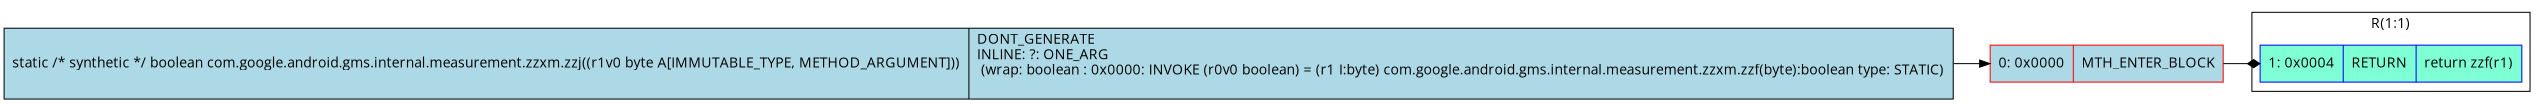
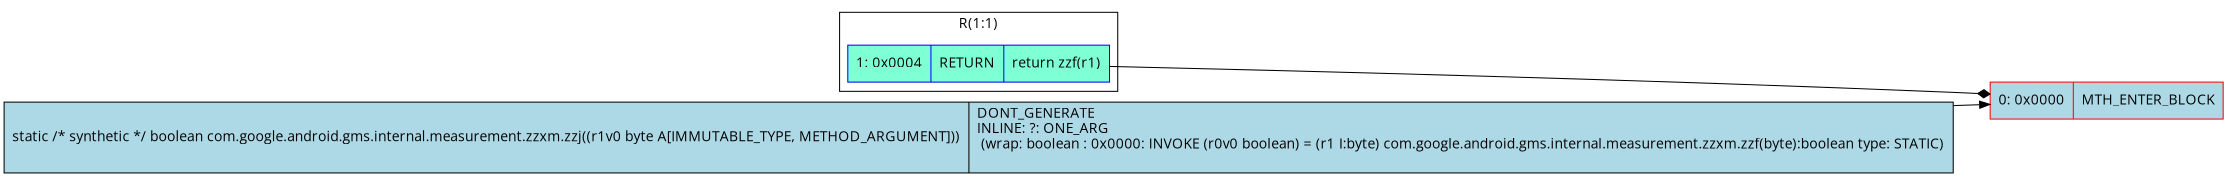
  digraph {
    rankdir=LR
    fontname="Open Sans"
    node [shape=record style=filled fillcolor=lightblue fontname="Open Sans"]
    edge [fontname="Open Sans"]
    n1 [color=blue label="{1\:\ 0x0004|RETURN\l|return zzf(r1)\l}" fillcolor=aquamarine]
    n2 [color=red label="{0\:\ 0x0000|MTH_ENTER_BLOCK\l}"]
    n3 [label="{static \/* synthetic *\/ boolean com.google.android.gms.internal.measurement.zzxm.zzj((r1v0 byte A[IMMUTABLE_TYPE, METHOD_ARGUMENT]))  | DONT_GENERATE\lINLINE: ?: ONE_ARG  \l  (wrap: boolean : 0x0000: INVOKE  (r0v0 boolean) = (r1 I:byte) com.google.android.gms.internal.measurement.zzxm.zzf(byte):boolean type: STATIC)\l\l}"]
    subgraph cluster_1 {
      label="R(1:1)"
      n1
    }
-   n2 -> n1 [arrowhead=diamond]
+   n1 -> n2 [arrowhead=diamond]
    n3 -> n2 [arrowhead=normal]
  }
